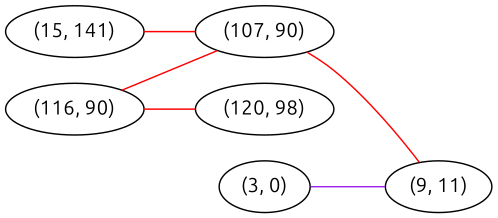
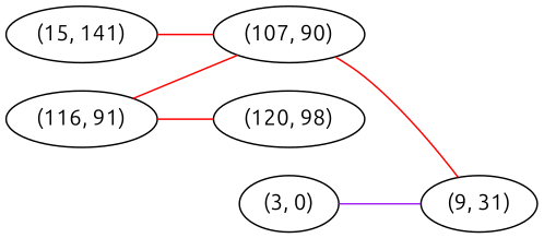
  graph {
    fontname=Ubuntu
    rankdir=LR
    node [fontname=Ubuntu]
    edge [color=red fontname=Ubuntu weight=1]
-   "(116, 90)"
+   "(116, 90)" [label="(116, 91)"]
    "(107, 90)"
    "(120, 98)"
-   "(9, 11)"
+   "(9, 11)" [label="(9, 31)"]
    "(15, 141)"
    n6 [label="(3, 0)"]
    "(116, 90)" -- "(107, 90)"
    "(116, 90)" -- "(120, 98)"
    "(107, 90)" -- "(9, 11)"
    "(15, 141)" -- "(107, 90)"
    n6 -- "(9, 11)" [color=purple weight=4]
  }
